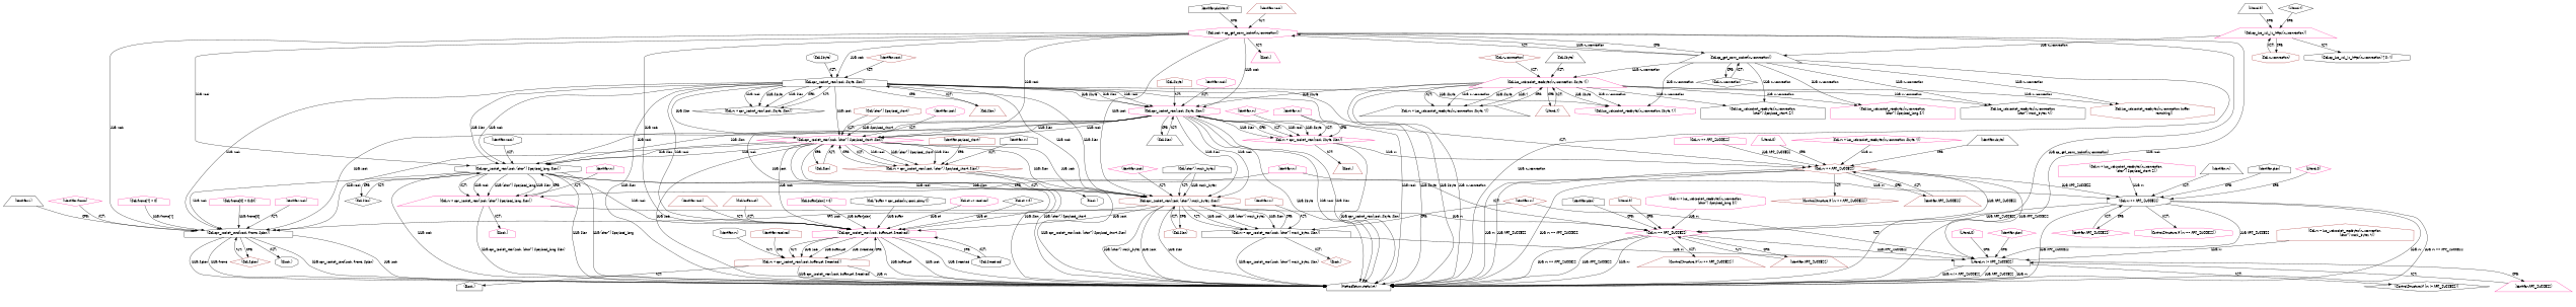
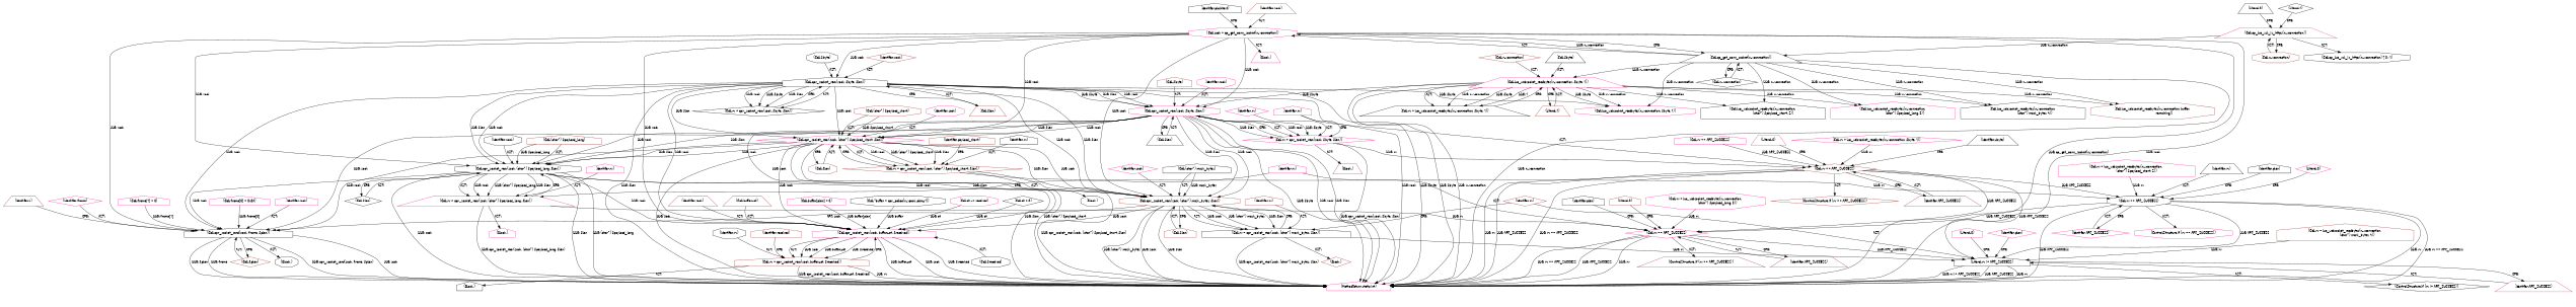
  digraph {
    fontname="Patrick Hand"
    node [color=deeppink fontname="Patrick Hand" shape=house]
    edge [fontname="Patrick Hand"]
    n1 [label="(Call,apr_socket_recv(sock, &byte, &len))" shape=octagon]
    n2 [label="(Call,rv = apr_socket_recv(sock, &byte, &len))" shape=diamond]
    n3 [label="(Call,apr_socket_recv(sock, (char*) &payload_short, &len))" shape=diamond]
    n4 [color=black label="(Call,apr_socket_recv(sock, (char*) &payload_long, &len))" shape=octagon]
    n5 [color=brown label="(Call,apr_socket_recv(sock, (char*) mask_bytes, &len))" shape=octagon]
    n6 [label="(Call,apr_socket_recv(sock, buffer+at, &received))"]
    n7 [color=black label="(Call,apr_socket_send(sock, frame, &plen))"]
-   n8 [color=black label="(MethodReturn,static int)"]
+   n8 [label="(MethodReturn,static int)"]
    n9 [color=black label="(Call,&len)" shape=trapezium]
    n10 [color=brown label="(Call,rv == APR_SUCCESS)" shape=diamond]
    n11 [color=brown label="(Block,)" shape=trapezium]
    n12 [color=brown label="(Call,rv = apr_socket_recv(sock, (char*) &payload_short, &len))" shape=diamond]
    n13 [color=brown label="(Call,&len)" shape=octagon]
    n14 [label="(Call,rv = apr_socket_recv(sock, (char*) &payload_long, &len))" shape=trapezium]
    n15 [color=black label="(Call,&len)" shape=diamond]
    n16 [color=black label="(Call,rv = apr_socket_recv(sock, (char*) mask_bytes, &len))"]
    n17 [color=brown label="(Call,&len)"]
    n18 [color=brown label="(Call,rv = apr_socket_recv(sock, buffer+at, &received))"]
    n19 [color=black label="(Call,&received)" shape=octagon]
    n20 [color=brown label="(Call,&plen)" shape=diamond]
    n21 [color=black label="(Block,)" shape=octagon]
    n22 [label="(Call,sock = ap_get_conn_socket(r->connection))" shape=octagon]
    n23 [color=black label="(Call,ap_get_conn_socket(r->connection))" shape=trapezium]
    n24 [color=black label="(Call,apr_socket_recv(sock, &byte, &len))"]
    n25 [label="(Block,)" shape=trapezium]
    n26 [label="(Call,lua_websocket_readbytes(r->connection, &byte, 1))" shape=trapezium]
    n27 [label="(Call,lua_websocket_readbytes(r->connection, &byte, 1))" shape=octagon]
    n28 [color=brown label="(Call,lua_websocket_readbytes(r->connection, buffer, \n                            remaining))" shape=octagon]
    n29 [color=black label="(Call,lua_websocket_readbytes(r->connection, \n                        (char*) &payload_short, 2))"]
    n30 [label="(Call,lua_websocket_readbytes(r->connection, \n                            (char*) &payload_long, 8))"]
    n31 [color=black label="(Call,lua_websocket_readbytes(r->connection, \n                            (char*) mask_bytes, 4))"]
    n32 [color=black label="(Call,r->connection)" shape=diamond]
    n33 [color=brown label="(Call,&len)" shape=trapezium]
    n34 [color=black label="(Call,rv = apr_socket_recv(sock, &byte, &len))" shape=diamond]
    n35 [color=black label="(Call,rv = lua_websocket_readbytes(r->connection, &byte, 1))" shape=trapezium]
    n36 [color=brown label="(Literal,1)" shape=trapezium]
    n37 [label="(Call,ap_lua_ssl_is_https(r->connection))" shape=trapezium]
    n38 [color=brown label="(Call,r->connection)" shape=octagon]
    n39 [color=black label="(Call,ap_lua_ssl_is_https(r->connection) ? 0 : 1)" shape=octagon]
    n40 [color=black label="(Call,rv == APR_SUCCESS)" shape=octagon]
    n41 [label="(Call,rv == APR_SUCCESS)" shape=diamond]
    n42 [color=black label="(Literal,rv != APR_SUCCESS)"]
    n43 [color=brown label="(ControlStructure,if (rv == APR_SUCCESS))" shape=diamond]
    n44 [color=brown label="(Identifier,APR_SUCCESS)" shape=trapezium]
    n45 [label="(Identifier,APR_SUCCESS)" shape=diamond]
    n46 [label="(ControlStructure,if (rv == APR_SUCCESS))" shape=octagon]
    n47 [color=brown label="(Identifier,APR_SUCCESS)" shape=trapezium]
    n48 [color=brown label="(ControlStructure,if (rv == APR_SUCCESS))" shape=trapezium]
    n49 [label="(Identifier,APR_SUCCESS)" shape=trapezium]
    n50 [color=black label="(ControlStructure,if (rv != APR_SUCCESS))" shape=diamond]
    n51 [color=black label="(Block,)" shape=octagon]
    n52 [label="(Block,)"]
    n53 [color=brown label="(Block,)" shape=diamond]
    n54 [color=black label="(Block,)"]
    n55 [label="(Call,buffer[plen] = 0)"]
    n56 [label="(Call,rv = lua_websocket_readbytes(r->connection, \n                            (char*) &payload_long, 8))" shape=octagon]
    n57 [color=brown label="(Call,r->connection)" shape=diamond]
    n58 [color=black label="(Identifier,rv)" shape=octagon]
    n59 [color=black label="(Call,*buffer = apr_palloc(r->pool, plen+1))" shape=octagon]
    n60 [label="(Call,rv = lua_websocket_readbytes(r->connection, \n                        (char*) &payload_short, 2))"]
    n61 [label="(Identifier,sock)" shape=octagon]
    n62 [color=black label="(Identifier,rv)" shape=trapezium]
    n63 [color=brown label="(Identifier,rv)" shape=diamond]
    n64 [color=brown label="(Identifier,payload_short)"]
    n65 [color=black label="(Identifier,plen)"]
    n66 [color=black label="(Call,&byte)" shape=octagon]
    n67 [label="(Literal,0)"]
    n68 [color=brown label="(Call,&byte)"]
    n69 [label="(Identifier,rv)" shape=diamond]
    n70 [color=black label="(Identifier,plaintext)"]
    n71 [label="(Identifier,rv)"]
    n72 [color=black label="(Identifier,plen)"]
    n73 [label="(Identifier,rv)"]
    n74 [label="(Identifier,sock)"]
    n75 [color=black label="(Identifier,rv)"]
    n76 [label="(Identifier,rv)"]
    n77 [label="(Call,at += received)" shape=octagon]
+   n78 [color=brown label="(Call,(char*) &payload_long)"]
    n79 [color=brown label="(Identifier,sock)" shape=trapezium]
-   n80 [color=black label="(Identifier,L)" shape=trapezium]
+   n80 [color=brown label="(Identifier,L)" shape=trapezium]
    n81 [label="(Identifier,plen)" shape=diamond]
    n82 [color=brown label="(Identifier,rv)"]
    n83 [color=black label="(Call,&byte)" shape=trapezium]
    n84 [color=black label="(Literal,0)" shape=trapezium]
    n85 [label="(Call,frame[0] = 0x8A)"]
    n86 [color=brown label="(Call,rv = lua_websocket_readbytes(r->connection, \n                            (char*) mask_bytes, 4))"]
    n87 [color=brown label="(Literal,0)"]
    n88 [color=brown label="(Identifier,sock)" shape=diamond]
    n89 [label="(Call,rv = lua_websocket_readbytes(r->connection, &byte, 1))" shape=diamond]
    n90 [label="(Literal,0)" shape=diamond]
    n91 [color=black label="(Identifier,ubyte)" shape=trapezium]
    n92 [color=black label="(Call,(char*) mask_bytes)"]
    n93 [color=black label="(Literal,1)" shape=diamond]
    n94 [label="(Call,rv == APR_SUCCESS)"]
    n95 [label="(Identifier,frame)" shape=diamond]
    n96 [color=black label="(Call,at = 0)" shape=diamond]
    n97 [color=brown label="(Identifier,received)"]
    n98 [label="(Call,frame[1] = 0)"]
    n99 [label="(Identifier,sock)" shape=diamond]
    n100 [label="(Identifier,sock)" shape=octagon]
    n101 [color=brown label="(Call,(char*) &payload_short)" shape=octagon]
    n102 [label="(Literal,0)" shape=trapezium]
    n103 [color=brown label="(Identifier,sock)" shape=trapezium]
    n104 [color=black label="(Identifier,sock)" shape=octagon]
    n105 [color=brown label="(Call,buffer+at)" shape=trapezium]
    n1 -> n2 [label="AST: "]
    n1 -> n2 [label="DDG: sock"]
    n1 -> n2 [label="DDG: &byte"]
    n1 -> n2 [label="DDG: &len"]
    n1 -> n3 [label="DDG: sock"]
    n1 -> n3 [label="DDG: &len"]
    n1 -> n4 [label="DDG: sock"]
    n1 -> n4 [label="DDG: &len"]
    n1 -> n5 [label="DDG: sock"]
    n1 -> n5 [label="DDG: &len"]
    n1 -> n6 [label="DDG: sock"]
    n1 -> n7 [label="DDG: sock"]
    n1 -> n8 [label="DDG: &byte"]
    n1 -> n8 [label="DDG: sock"]
    n1 -> n8 [label="DDG: &len"]
    n1 -> n9 [label="CFG: "]
    n2 -> n1 [label="CFG: "]
    n2 -> n8 [label="DDG: apr_socket_recv(sock, &byte, &len)"]
    n2 -> n10 [label="DDG: rv"]
    n2 -> n11 [label="AST: "]
    n3 -> n4 [label="DDG: sock"]
    n3 -> n4 [label="DDG: &len"]
    n3 -> n5 [label="DDG: sock"]
    n3 -> n5 [label="DDG: &len"]
    n3 -> n6 [label="DDG: sock"]
    n3 -> n7 [label="DDG: sock"]
    n3 -> n8 [label="DDG: &len"]
    n3 -> n8 [label="DDG: (char*) &payload_short"]
    n3 -> n8 [label="DDG: sock"]
    n3 -> n12 [label="AST: "]
    n3 -> n12 [label="DDG: sock"]
    n3 -> n12 [label="DDG: (char*) &payload_short"]
    n3 -> n12 [label="DDG: &len"]
    n3 -> n13 [label="CFG: "]
    n4 -> n5 [label="DDG: sock"]
    n4 -> n5 [label="DDG: &len"]
    n4 -> n6 [label="DDG: sock"]
    n4 -> n7 [label="DDG: sock"]
    n4 -> n8 [label="DDG: sock"]
    n4 -> n8 [label="DDG: &len"]
    n4 -> n8 [label="DDG: (char*) &payload_long"]
    n4 -> n14 [label="AST: "]
    n4 -> n14 [label="DDG: sock"]
    n4 -> n14 [label="DDG: (char*) &payload_long"]
    n4 -> n14 [label="DDG: &len"]
    n4 -> n15 [label="CFG: "]
    n5 -> n6 [label="DDG: sock"]
    n5 -> n7 [label="APR: sock"]
    n5 -> n8 [label="DDG: sock"]
    n5 -> n8 [label="DDG: &len"]
    n5 -> n8 [label="DDG: (char*) mask_bytes"]
    n5 -> n16 [label="AST: "]
    n5 -> n16 [label="DDG: sock"]
    n5 -> n16 [label="DDG: (char*) mask_bytes"]
    n5 -> n16 [label="DDG: &len"]
    n5 -> n17 [label="CFG: "]
    n6 -> n8 [label="DDG: sock"]
    n6 -> n8 [label="DDG: &received"]
    n6 -> n8 [label="DDG: buffer+at"]
    n6 -> n18 [label="AST: "]
    n6 -> n18 [label="DDG: sock"]
    n6 -> n18 [label="DDG: buffer+at"]
    n6 -> n18 [label="DDG: &received"]
-   n6 -> n19 [label="CFG: "]
    n7 -> n8 [label="DDG: frame"]
    n7 -> n8 [label="DDG: apr_socket_send(sock, frame, &plen)"]
    n7 -> n8 [label="DDG: sock"]
    n7 -> n8 [label="DDG: &plen"]
    n7 -> n20 [label="CFG: "]
    n7 -> n21 [label="AST: "]
    n9 -> n1 [label="AST: "]
    n10 -> n8 [label="DDG: rv"]
    n10 -> n8 [label="DDG: APR_SUCCESS"]
    n10 -> n8 [label="DDG: rv == APR_SUCCESS"]
    n10 -> n40 [label="DDG: APR_SUCCESS"]
    n10 -> n41 [label="DDG: APR_SUCCESS"]
    n10 -> n42 [label="DDG: APR_SUCCESS"]
    n10 -> n43 [label="AST: "]
    n10 -> n44 [label="CFG: "]
    n12 -> n3 [label="CFG: "]
    n12 -> n8 [label="DDG: apr_socket_recv(sock, (char*) &payload_short, &len)"]
    n12 -> n40 [label="DDG: rv"]
    n12 -> n51 [label="AST: "]
    n13 -> n3 [label="AST: "]
    n14 -> n4 [label="CFG: "]
    n14 -> n8 [label="DDG: apr_socket_recv(sock, (char*) &payload_long, &len)"]
    n14 -> n41 [label="DDG: rv"]
    n14 -> n52 [label="AST: "]
    n15 -> n4 [label="AST: "]
    n16 -> n5 [label="CFG: "]
    n16 -> n8 [label="DDG: apr_socket_recv(sock, (char*) mask_bytes, &len)"]
    n16 -> n42 [label="DDG: rv"]
    n16 -> n53 [label="AST: "]
    n17 -> n5 [label="AST: "]
    n18 -> n6 [label="CFG: "]
    n18 -> n8 [label="DDG: apr_socket_recv(sock, buffer+at, &received)"]
    n18 -> n8 [label="DDG: rv"]
    n18 -> n54 [label="AST: "]
    n19 -> n6 [label="AST: "]
    n20 -> n7 [label="AST: "]
    n22 -> n1 [label="DDG: sock"]
    n22 -> n3 [label="DDG: sock"]
    n22 -> n4 [label="DDG: sock"]
    n22 -> n5 [label="DDG: sock"]
    n22 -> n6 [label="DDG: sock"]
    n22 -> n7 [label="DDG: sock"]
    n22 -> n8 [label="DDG: sock"]
    n22 -> n8 [label="DDG: ap_get_conn_socket(r->connection)"]
    n22 -> n23 [label="CFG: "]
    n22 -> n24 [label="DDG: sock"]
    n22 -> n25 [label="AST: "]
    n23 -> n8 [label="DDG: r->connection"]
    n23 -> n22 [label="AST: "]
    n23 -> n22 [label="DDG: r->connection"]
    n23 -> n26 [label="DDG: r->connection"]
    n23 -> n27 [label="DDG: r->connection"]
    n23 -> n28 [label="DDG: r->connection"]
    n23 -> n29 [label="DDG: r->connection"]
    n23 -> n30 [label="DDG: r->connection"]
    n23 -> n31 [label="DDG: r->connection"]
    n23 -> n32 [label="CFG: "]
    n24 -> n1 [label="DDG: sock"]
    n24 -> n1 [label="DDG: &byte"]
    n24 -> n1 [label="DDG: &len"]
    n24 -> n3 [label="DDG: sock"]
    n24 -> n3 [label="DDG: &len"]
    n24 -> n4 [label="DDG: sock"]
    n24 -> n4 [label="DDG: &len"]
    n24 -> n5 [label="DDG: sock"]
    n24 -> n5 [label="DDG: &len"]
    n24 -> n6 [label="DDG: sock"]
    n24 -> n7 [label="DDG: sock"]
    n24 -> n8 [label="DDG: &byte"]
    n24 -> n8 [label="DDG: &len"]
    n24 -> n8 [label="DDG: sock"]
    n24 -> n27 [label="DDG: &byte"]
    n24 -> n33 [label="CFG: "]
    n24 -> n34 [label="AST: "]
    n24 -> n34 [label="DDG: sock"]
    n24 -> n34 [label="DDG: &byte"]
    n24 -> n34 [label="DDG: &len"]
    n26 -> n1 [label="DDG: &byte"]
    n26 -> n8 [label="DDG: r->connection"]
    n26 -> n8 [label="DDG: &byte"]
    n26 -> n27 [label="DDG: r->connection"]
    n26 -> n27 [label="DDG: &byte"]
    n26 -> n28 [label="DDG: r->connection"]
    n26 -> n29 [label="DDG: r->connection"]
    n26 -> n30 [label="DDG: r->connection"]
    n26 -> n31 [label="DDG: r->connection"]
    n26 -> n35 [label="AST: "]
    n26 -> n35 [label="DDG: r->connection"]
    n26 -> n35 [label="DDG: &byte"]
    n26 -> n35 [label="DDG: 1"]
    n26 -> n36 [label="CFG: "]
    n32 -> n23 [label="AST: "]
    n33 -> n24 [label="AST: "]
    n34 -> n24 [label="CFG: "]
    n35 -> n26 [label="CFG: "]
    n36 -> n26 [label="AST: "]
    n37 -> n23 [label="DDG: r->connection"]
    n37 -> n38 [label="CFG: "]
    n37 -> n39 [label="AST: "]
    n38 -> n37 [label="AST: "]
    n40 -> n8 [label="DDG: rv"]
    n40 -> n8 [label="DDG: rv == APR_SUCCESS"]
    n40 -> n8 [label="DDG: APR_SUCCESS"]
    n40 -> n41 [label="DDG: APR_SUCCESS"]
    n40 -> n42 [label="DDG: APR_SUCCESS"]
    n40 -> n45 [label="CFG: "]
    n40 -> n46 [label="AST: "]
    n41 -> n8 [label="DDG: rv"]
    n41 -> n8 [label="DDG: rv == APR_SUCCESS"]
    n41 -> n8 [label="DDG: APR_SUCCESS"]
    n41 -> n42 [label="DDG: APR_SUCCESS"]
    n41 -> n47 [label="CFG: "]
    n41 -> n48 [label="AST: "]
    n42 -> n8 [label="DDG: rv"]
    n42 -> n8 [label="DDG: rv != APR_SUCCESS"]
    n42 -> n8 [label="DDG: APR_SUCCESS"]
    n42 -> n49 [label="CFG: "]
    n42 -> n50 [label="AST: "]
    n44 -> n10 [label="AST: "]
    n45 -> n40 [label="AST: "]
    n47 -> n41 [label="AST: "]
    n49 -> n42 [label="AST: "]
    n55 -> n6 [label="DDG: buffer[plen]"]
    n56 -> n41 [label="DDG: rv"]
    n57 -> n26 [label="AST: "]
    n58 -> n18 [label="AST: "]
    n59 -> n6 [label="DDG: buffer"]
    n60 -> n40 [label="DDG: rv"]
    n61 -> n1 [label="AST: "]
    n62 -> n40 [label="AST: "]
    n63 -> n16 [label="CFG: "]
    n63 -> n42 [label="AST: "]
    n64 -> n12 [label="CFG: "]
    n65 -> n40 [label="CFG: "]
    n66 -> n24 [label="AST: "]
    n67 -> n42 [label="CFG: "]
    n68 -> n1 [label="AST: "]
    n69 -> n2 [label="AST: "]
    n70 -> n22 [label="CFG: "]
    n71 -> n14 [label="CFG: "]
    n71 -> n41 [label="AST: "]
    n72 -> n41 [label="CFG: "]
    n73 -> n14 [label="AST: "]
    n74 -> n7 [label="AST: "]
    n75 -> n12 [label="AST: "]
    n76 -> n2 [label="CFG: "]
    n76 -> n10 [label="AST: "]
    n77 -> n6 [label="DDG: at"]
+   n78 -> n4 [label="AST: "]
+   n78 -> n4 [label="DDG: &payload_long"]
    n79 -> n22 [label="AST: "]
    n80 -> n7 [label="CFG: "]
    n81 -> n42 [label="CFG: "]
    n82 -> n16 [label="AST: "]
    n83 -> n26 [label="AST: "]
    n84 -> n37 [label="CFG: "]
    n85 -> n7 [label="DDG: frame[0]"]
    n86 -> n42 [label="DDG: rv"]
    n87 -> n41 [label="CFG: "]
    n88 -> n24 [label="AST: "]
    n89 -> n10 [label="DDG: rv"]
    n90 -> n40 [label="CFG: "]
    n91 -> n10 [label="CFG: "]
    n92 -> n5 [label="AST: "]
    n92 -> n5 [label="DDG: mask_bytes"]
    n93 -> n37 [label="CFG: "]
    n94 -> n10 [label="DDG: APR_SUCCESS"]
    n95 -> n7 [label="AST: "]
    n96 -> n6 [label="DDG: at"]
    n97 -> n18 [label="CFG: "]
    n98 -> n7 [label="DDG: frame[1]"]
    n99 -> n5 [label="AST: "]
    n100 -> n3 [label="AST: "]
    n101 -> n3 [label="AST: "]
    n101 -> n3 [label="DDG: &payload_short"]
    n102 -> n10 [label="CFG: "]
    n103 -> n6 [label="AST: "]
    n104 -> n4 [label="AST: "]
    n105 -> n6 [label="AST: "]
  }
